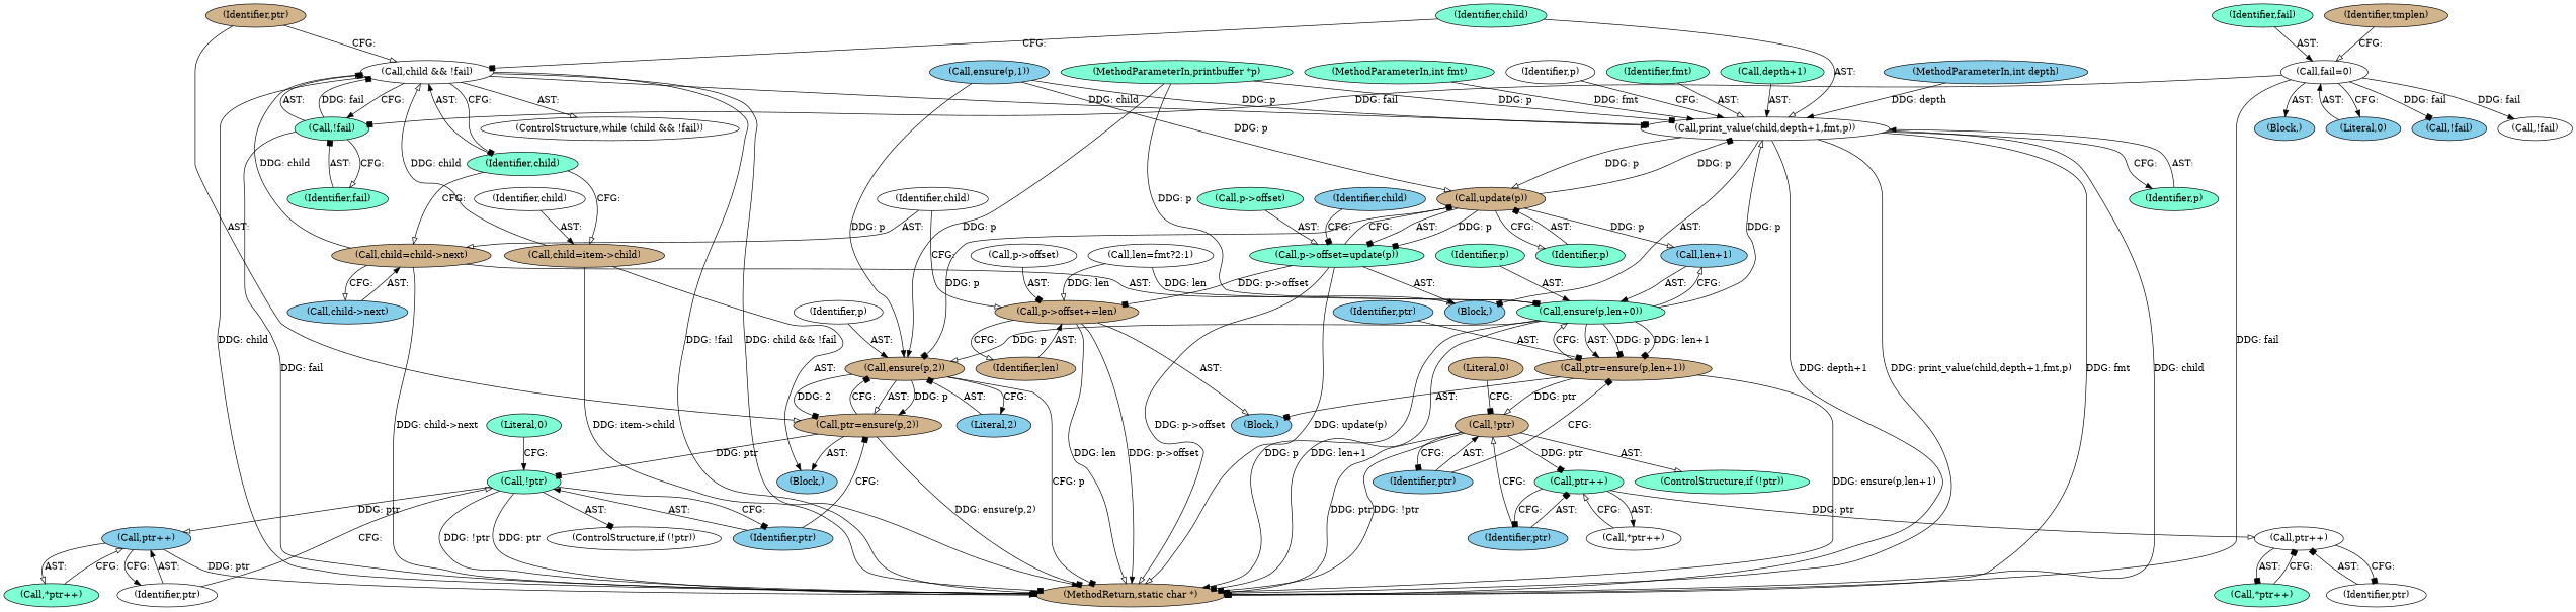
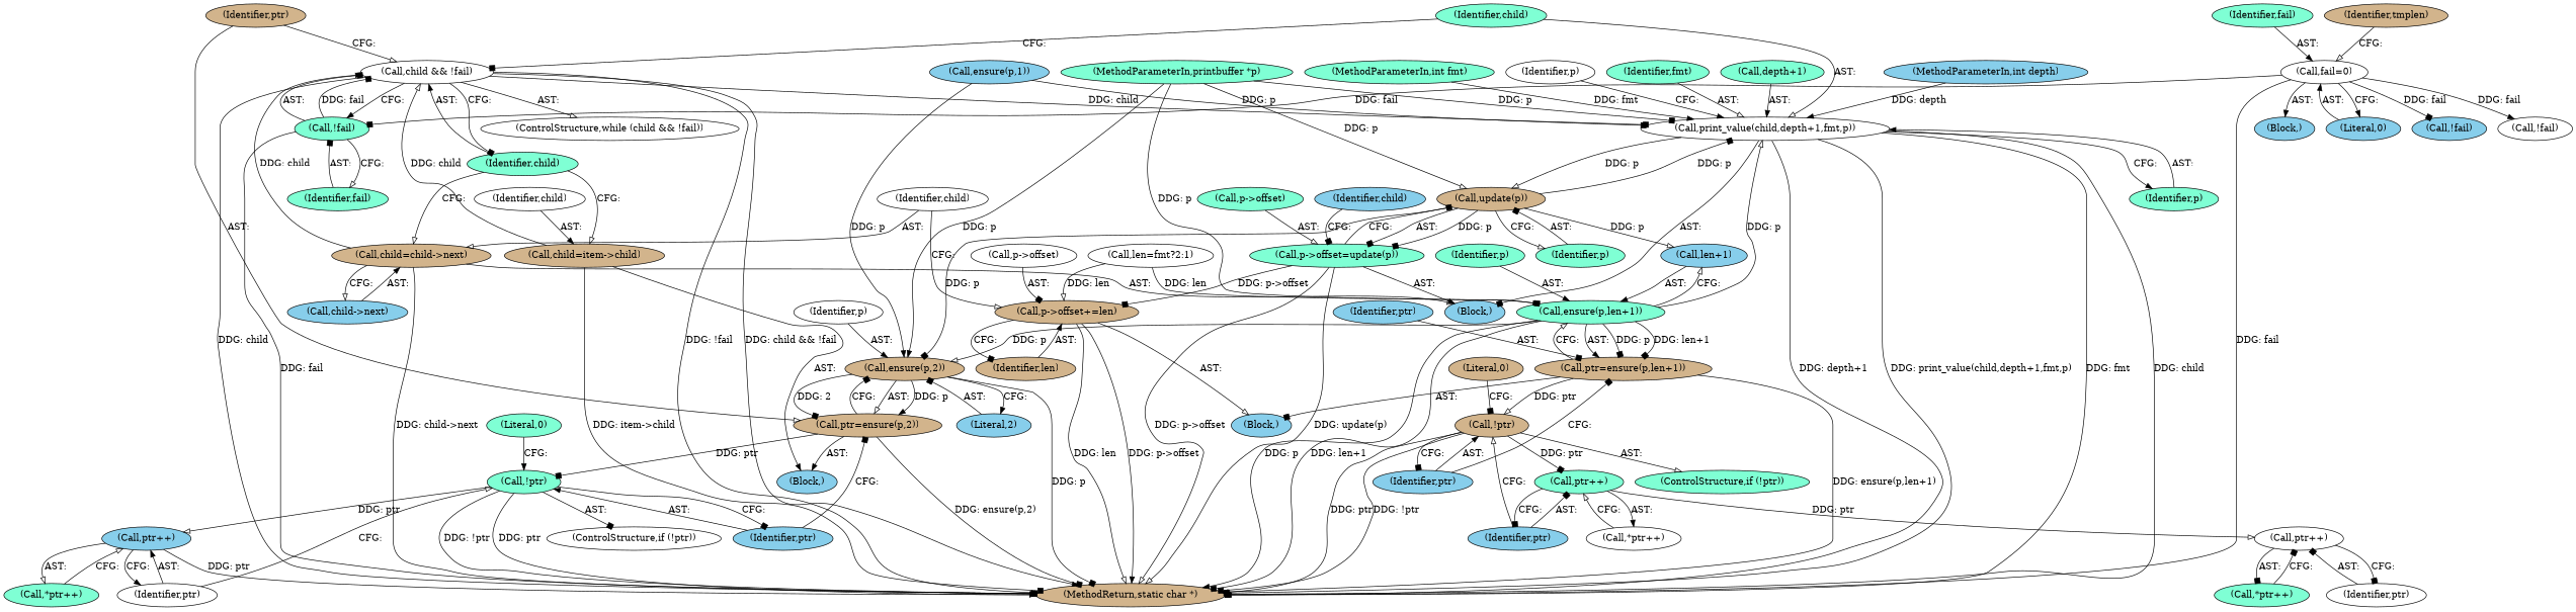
  digraph {
    node [fillcolor=aquamarine style=filled]
    edge [arrowhead=box]
    n1 [fillcolor=white label="(Call,child && !fail)"]
    n2 [label="(Call,!fail)"]
    n3 [fillcolor=white label="(Call,print_value(child,depth+1,fmt,p))"]
    n4 [label="(Identifier,child)"]
    n5 [fillcolor=tan label="(MethodReturn,static char *)"]
    n6 [fillcolor=white label="(ControlStructure,while (child && !fail))"]
    n7 [label="(Identifier,fail)"]
    n8 [fillcolor=skyblue label="(Block,)"]
    n9 [fillcolor=tan label="(Call,update(p))"]
    n10 [label="(Identifier,p)"]
    n11 [fillcolor=tan label="(Call,child=item->child)"]
    n12 [fillcolor=tan label="(Call,child=child->next)"]
    n13 [fillcolor=skyblue label="(Block,)"]
    n14 [fillcolor=skyblue label="(Call,child->next)"]
    n15 [fillcolor=white label="(Call,fail=0)"]
    n16 [fillcolor=white label="(Call,!fail)"]
    n17 [fillcolor=skyblue label="(Literal,0)"]
    n18 [fillcolor=skyblue label="(Block,)"]
    n19 [fillcolor=skyblue label="(Call,!fail)"]
    n20 [label="(Call,p->offset=update(p))"]
    n21 [fillcolor=tan label="(Call,ensure(p,2))"]
    n22 [label="(Identifier,p)"]
    n23 [fillcolor=skyblue label="(Call,len+1)"]
    n24 [fillcolor=tan label="(Call,p->offset+=len)"]
-   n25 [label="(Call,ensure(p,len+0))"]
+   n25 [label="(Call,ensure(p,len+1))"]
    n26 [fillcolor=tan label="(Call,ptr=ensure(p,len+1))"]
    n27 [fillcolor=tan label="(Call,ptr=ensure(p,2))"]
    n28 [fillcolor=skyblue label="(Literal,2)"]
    n29 [fillcolor=skyblue label="(Block,)"]
    n30 [fillcolor=tan label="(Identifier,len)"]
    n31 [fillcolor=tan label="(Call,!ptr)"]
    n32 [label="(Call,ptr++)"]
    n33 [fillcolor=skyblue label="(Identifier,ptr)"]
    n34 [label="(ControlStructure,if (!ptr))"]
    n35 [fillcolor=white label="(Call,ptr++)"]
    n36 [fillcolor=skyblue label="(Identifier,ptr)"]
    n37 [fillcolor=white label="(Call,*ptr++)"]
    n38 [label="(Call,*ptr++)"]
    n39 [fillcolor=white label="(Identifier,ptr)"]
    n40 [label="(Call,!ptr)"]
    n41 [fillcolor=skyblue label="(Call,ptr++)"]
    n42 [fillcolor=white label="(ControlStructure,if (!ptr))"]
    n43 [fillcolor=skyblue label="(Identifier,ptr)"]
    n44 [label="(Call,*ptr++)"]
    n45 [fillcolor=white label="(Identifier,ptr)"]
    n46 [label="(Identifier,fail)"]
    n47 [label="(Call,p->offset)"]
    n48 [fillcolor=skyblue label="(Identifier,ptr)"]
    n49 [label="(MethodParameterIn,int fmt)"]
    n50 [fillcolor=skyblue label="(Call,ensure(p,1))"]
    n51 [fillcolor=white label="(Identifier,p)"]
    n52 [fillcolor=white label="(Identifier,child)"]
    n53 [label="(MethodParameterIn,printbuffer *p)"]
    n54 [label="(Identifier,fmt)"]
    n55 [fillcolor=skyblue label="(Identifier,child)"]
    n56 [fillcolor=white label="(Identifier,p)"]
    n57 [fillcolor=white label="(Call,len=fmt?2:1)"]
    n58 [label="(Call,depth+1)"]
    n59 [label="(Identifier,child)"]
    n60 [label="(Literal,0)"]
    n61 [fillcolor=tan label="(Identifier,tmplen)"]
    n62 [fillcolor=tan label="(Literal,0)"]
    n63 [fillcolor=white label="(Call,p->offset)"]
    n64 [label="(Identifier,p)"]
    n65 [fillcolor=tan label="(Identifier,ptr)"]
    n66 [fillcolor=white label="(Identifier,child)"]
    n67 [fillcolor=skyblue label="(MethodParameterIn,int depth)"]
    n1 -> n2 [arrowhead=normal label="CFG: "]
    n1 -> n3 [label="DDG: child"]
    n1 -> n4 [label="CFG: "]
    n1 -> n5 [label="DDG: child"]
    n1 -> n5 [arrowhead=normal label="DDG: !fail"]
    n1 -> n5 [arrowhead=normal label="DDG: child && !fail"]
    n1 -> n6 [arrowhead=onormal label="AST: "]
    n2 -> n1 [label="AST: "]
    n2 -> n1 [label="DDG: fail"]
    n2 -> n5 [label="DDG: fail"]
    n2 -> n7 [arrowhead=onormal label="CFG: "]
    n3 -> n5 [label="DDG: fmt"]
    n3 -> n5 [label="DDG: child"]
    n3 -> n5 [arrowhead=normal label="DDG: depth+1"]
    n3 -> n5 [label="DDG: print_value(child,depth+1,fmt,p)"]
    n3 -> n8 [label="AST: "]
    n3 -> n9 [arrowhead=onormal label="DDG: p"]
    n3 -> n10 [arrowhead=normal label="CFG: "]
    n4 -> n1 [arrowhead=normal label="AST: "]
    n4 -> n11 [arrowhead=onormal label="CFG: "]
    n4 -> n12 [arrowhead=onormal label="CFG: "]
    n7 -> n2 [label="AST: "]
    n9 -> n3 [label="DDG: p"]
    n9 -> n20 [label="AST: "]
    n9 -> n20 [label="DDG: p"]
    n9 -> n21 [label="DDG: p"]
    n9 -> n22 [arrowhead=onormal label="CFG: "]
    n9 -> n23 [arrowhead=onormal label="DDG: p"]
    n10 -> n3 [arrowhead=normal label="AST: "]
    n11 -> n1 [arrowhead=onormal label="DDG: child"]
    n11 -> n5 [label="DDG: item->child"]
    n11 -> n13 [arrowhead=normal label="AST: "]
    n12 -> n1 [arrowhead=normal label="DDG: child"]
    n12 -> n5 [arrowhead=normal label="DDG: child->next"]
    n12 -> n8 [arrowhead=onormal label="AST: "]
    n12 -> n14 [arrowhead=onormal label="CFG: "]
    n14 -> n12 [arrowhead=normal label="AST: "]
    n15 -> n2 [label="DDG: fail"]
    n15 -> n5 [label="DDG: fail"]
    n15 -> n16 [arrowhead=normal label="DDG: fail"]
    n15 -> n17 [arrowhead=normal label="CFG: "]
    n15 -> n18 [arrowhead=normal label="AST: "]
    n15 -> n19 [label="DDG: fail"]
    n17 -> n15 [arrowhead=normal label="AST: "]
    n20 -> n5 [arrowhead=onormal label="DDG: p->offset"]
    n20 -> n5 [arrowhead=onormal label="DDG: update(p)"]
    n20 -> n8 [arrowhead=normal label="AST: "]
    n20 -> n9 [label="CFG: "]
    n20 -> n24 [label="DDG: p->offset"]
-   n21 -> n5 [label="CFG: p"]
+   n21 -> n5 [label="DDG: p"]
    n21 -> n27 [arrowhead=onormal label="AST: "]
    n21 -> n27 [arrowhead=normal label="DDG: p"]
    n21 -> n27 [label="DDG: 2"]
    n21 -> n28 [arrowhead=normal label="CFG: "]
    n22 -> n9 [label="AST: "]
    n23 -> n25 [arrowhead=normal label="AST: "]
    n24 -> n5 [arrowhead=onormal label="DDG: len"]
    n24 -> n5 [arrowhead=normal label="DDG: p->offset"]
    n24 -> n29 [arrowhead=onormal label="AST: "]
-   n24 -> n30 [arrowhead=onormal label="CFG: "]
+   n24 -> n30 [label="CFG: "]
    n25 -> n3 [arrowhead=onormal label="DDG: p"]
    n25 -> n5 [label="DDG: len+1"]
    n25 -> n5 [arrowhead=normal label="DDG: p"]
    n25 -> n21 [arrowhead=onormal label="DDG: p"]
    n25 -> n23 [arrowhead=onormal label="CFG: "]
    n25 -> n26 [arrowhead=normal label="AST: "]
    n25 -> n26 [label="DDG: p"]
    n25 -> n26 [label="DDG: len+1"]
    n26 -> n5 [arrowhead=normal label="DDG: ensure(p,len+1)"]
    n26 -> n25 [arrowhead=onormal label="CFG: "]
    n26 -> n29 [label="AST: "]
    n26 -> n31 [arrowhead=onormal label="DDG: ptr"]
    n27 -> n5 [label="DDG: ensure(p,2)"]
    n27 -> n13 [arrowhead=normal label="AST: "]
    n27 -> n21 [label="CFG: "]
    n27 -> n40 [label="DDG: ptr"]
    n28 -> n21 [label="AST: "]
    n30 -> n24 [arrowhead=normal label="AST: "]
    n31 -> n5 [arrowhead=onormal label="DDG: ptr"]
    n31 -> n5 [label="DDG: !ptr"]
    n31 -> n32 [label="DDG: ptr"]
    n31 -> n33 [label="CFG: "]
    n31 -> n34 [arrowhead=onormal label="AST: "]
    n32 -> n35 [arrowhead=onormal label="DDG: ptr"]
    n32 -> n36 [label="CFG: "]
    n32 -> n37 [arrowhead=normal label="AST: "]
    n33 -> n26 [label="CFG: "]
    n33 -> n31 [arrowhead=normal label="AST: "]
    n35 -> n38 [label="AST: "]
    n35 -> n39 [label="CFG: "]
    n36 -> n31 [arrowhead=onormal label="CFG: "]
    n36 -> n32 [label="AST: "]
    n37 -> n32 [arrowhead=onormal label="CFG: "]
    n38 -> n35 [label="CFG: "]
    n39 -> n35 [label="AST: "]
    n40 -> n5 [arrowhead=onormal label="DDG: ptr"]
    n40 -> n5 [arrowhead=onormal label="DDG: !ptr"]
    n40 -> n41 [arrowhead=onormal label="DDG: ptr"]
    n40 -> n42 [label="AST: "]
    n40 -> n43 [label="CFG: "]
    n41 -> n5 [arrowhead=onormal label="DDG: ptr"]
    n41 -> n44 [arrowhead=onormal label="AST: "]
    n41 -> n45 [arrowhead=normal label="CFG: "]
    n43 -> n27 [label="CFG: "]
    n43 -> n40 [arrowhead=normal label="AST: "]
    n44 -> n41 [arrowhead=onormal label="CFG: "]
    n45 -> n40 [arrowhead=onormal label="CFG: "]
    n45 -> n41 [arrowhead=normal label="AST: "]
    n46 -> n15 [arrowhead=normal label="AST: "]
    n47 -> n20 [arrowhead=onormal label="AST: "]
    n48 -> n26 [label="AST: "]
    n49 -> n3 [arrowhead=normal label="DDG: fmt"]
    n50 -> n3 [label="DDG: p"]
    n50 -> n21 [arrowhead=normal label="DDG: p"]
    n51 -> n3 [arrowhead=normal label="CFG: "]
    n52 -> n12 [arrowhead=onormal label="AST: "]
    n52 -> n24 [arrowhead=onormal label="CFG: "]
    n53 -> n3 [label="DDG: p"]
-   n50 -> n9 [arrowhead=onormal label="DDG: p"]
+   n53 -> n9 [arrowhead=onormal label="DDG: p"]
    n53 -> n21 [arrowhead=normal label="DDG: p"]
    n53 -> n25 [label="DDG: p"]
    n54 -> n3 [arrowhead=onormal label="AST: "]
    n55 -> n20 [label="CFG: "]
    n56 -> n21 [arrowhead=normal label="AST: "]
    n57 -> n24 [arrowhead=onormal label="DDG: len"]
    n57 -> n25 [arrowhead=normal label="DDG: len"]
    n58 -> n3 [arrowhead=normal label="AST: "]
    n59 -> n1 [label="CFG: "]
    n59 -> n3 [arrowhead=onormal label="AST: "]
    n60 -> n40 [arrowhead=normal label="CFG: "]
    n61 -> n15 [arrowhead=onormal label="CFG: "]
    n62 -> n31 [label="CFG: "]
    n63 -> n24 [label="AST: "]
    n64 -> n25 [arrowhead=normal label="AST: "]
    n65 -> n1 [arrowhead=onormal label="CFG: "]
    n65 -> n27 [arrowhead=onormal label="AST: "]
    n66 -> n11 [arrowhead=normal label="AST: "]
    n67 -> n3 [arrowhead=normal label="DDG: depth"]
  }
